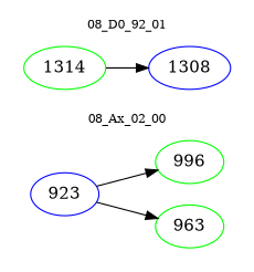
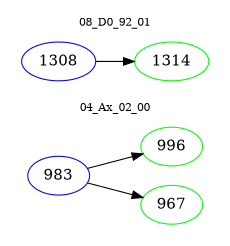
  digraph {
    rankdir=LR
    node [color=green]
    edge [color=black]
-   n1 [color=blue label=923]
-   n2 [label=963]
+   n1 [color=blue label=983]
+   n2 [label=967]
    n3 [label=996]
    n4 [color=blue label=1308]
    n5 [label=1314]
    subgraph cluster_1 {
      color=white
      fontsize=10
-     label="08_Ax_02_00"
+     label="04_Ax_02_00"
      n1
      n2
      n3
    }
    subgraph cluster_2 {
      color=white
      fontsize=10
      label="08_D0_92_01"
      n4
      n5
    }
    n1 -> n2
    n1 -> n3
-   n5 -> n4
+   n4 -> n5
  }
